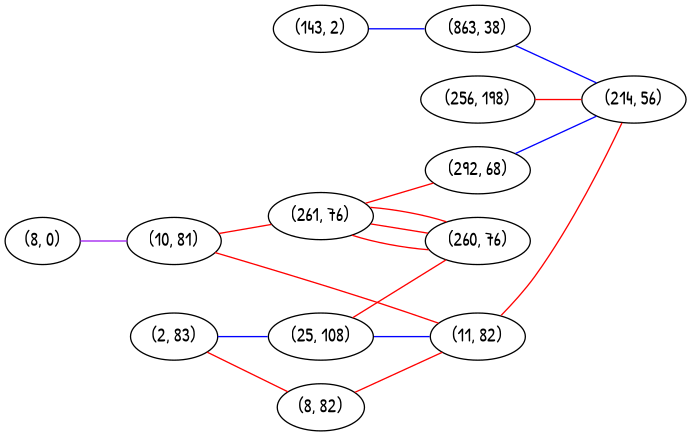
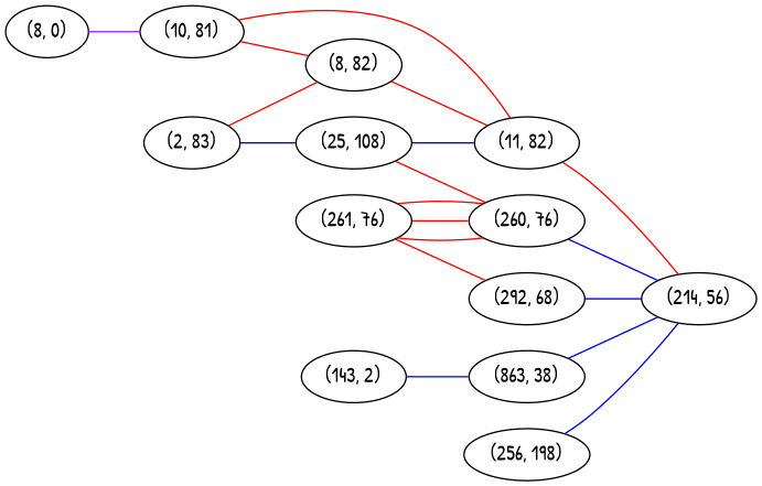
  graph {
    fontname="Patrick Hand"
    rankdir=LR
    node [fontname="Patrick Hand"]
    edge [color=red fontname="Patrick Hand" weight=1]
    n1 [label="(8, 0)"]
    "(10, 81)"
    "(8, 82)"
    "(11, 82)"
    "(2, 83)"
    "(25, 108)"
    "(260, 76)"
    n8 [label="(863, 38)"]
    "(143, 2)"
    "(214, 56)"
    "(261, 76)"
    "(292, 68)"
    "(256, 198)"
    n1 -- "(10, 81)" [color=purple weight=4]
-   "(10, 81)" -- "(261, 76)"
+   "(10, 81)" -- "(8, 82)"
    "(10, 81)" -- "(11, 82)"
    "(8, 82)" -- "(11, 82)"
    "(11, 82)" -- "(214, 56)"
    "(2, 83)" -- "(8, 82)"
    "(2, 83)" -- "(25, 108)" [color=blue weight=3]
    "(25, 108)" -- "(11, 82)" [color=blue weight=3]
    "(25, 108)" -- "(260, 76)"
+   "(260, 76)" -- "(214, 56)" [color=blue weight=3]
    n8 -- "(214, 56)" [color=blue weight=3]
    "(143, 2)" -- n8 [color=blue weight=3]
    "(261, 76)" -- "(260, 76)"
    "(261, 76)" -- "(260, 76)"
    "(261, 76)" -- "(260, 76)"
    "(261, 76)" -- "(292, 68)"
    "(292, 68)" -- "(214, 56)" [color=blue weight=3]
-   "(256, 198)" -- "(214, 56)" [weight=3]
+   "(256, 198)" -- "(214, 56)" [color=blue weight=3]
  }
